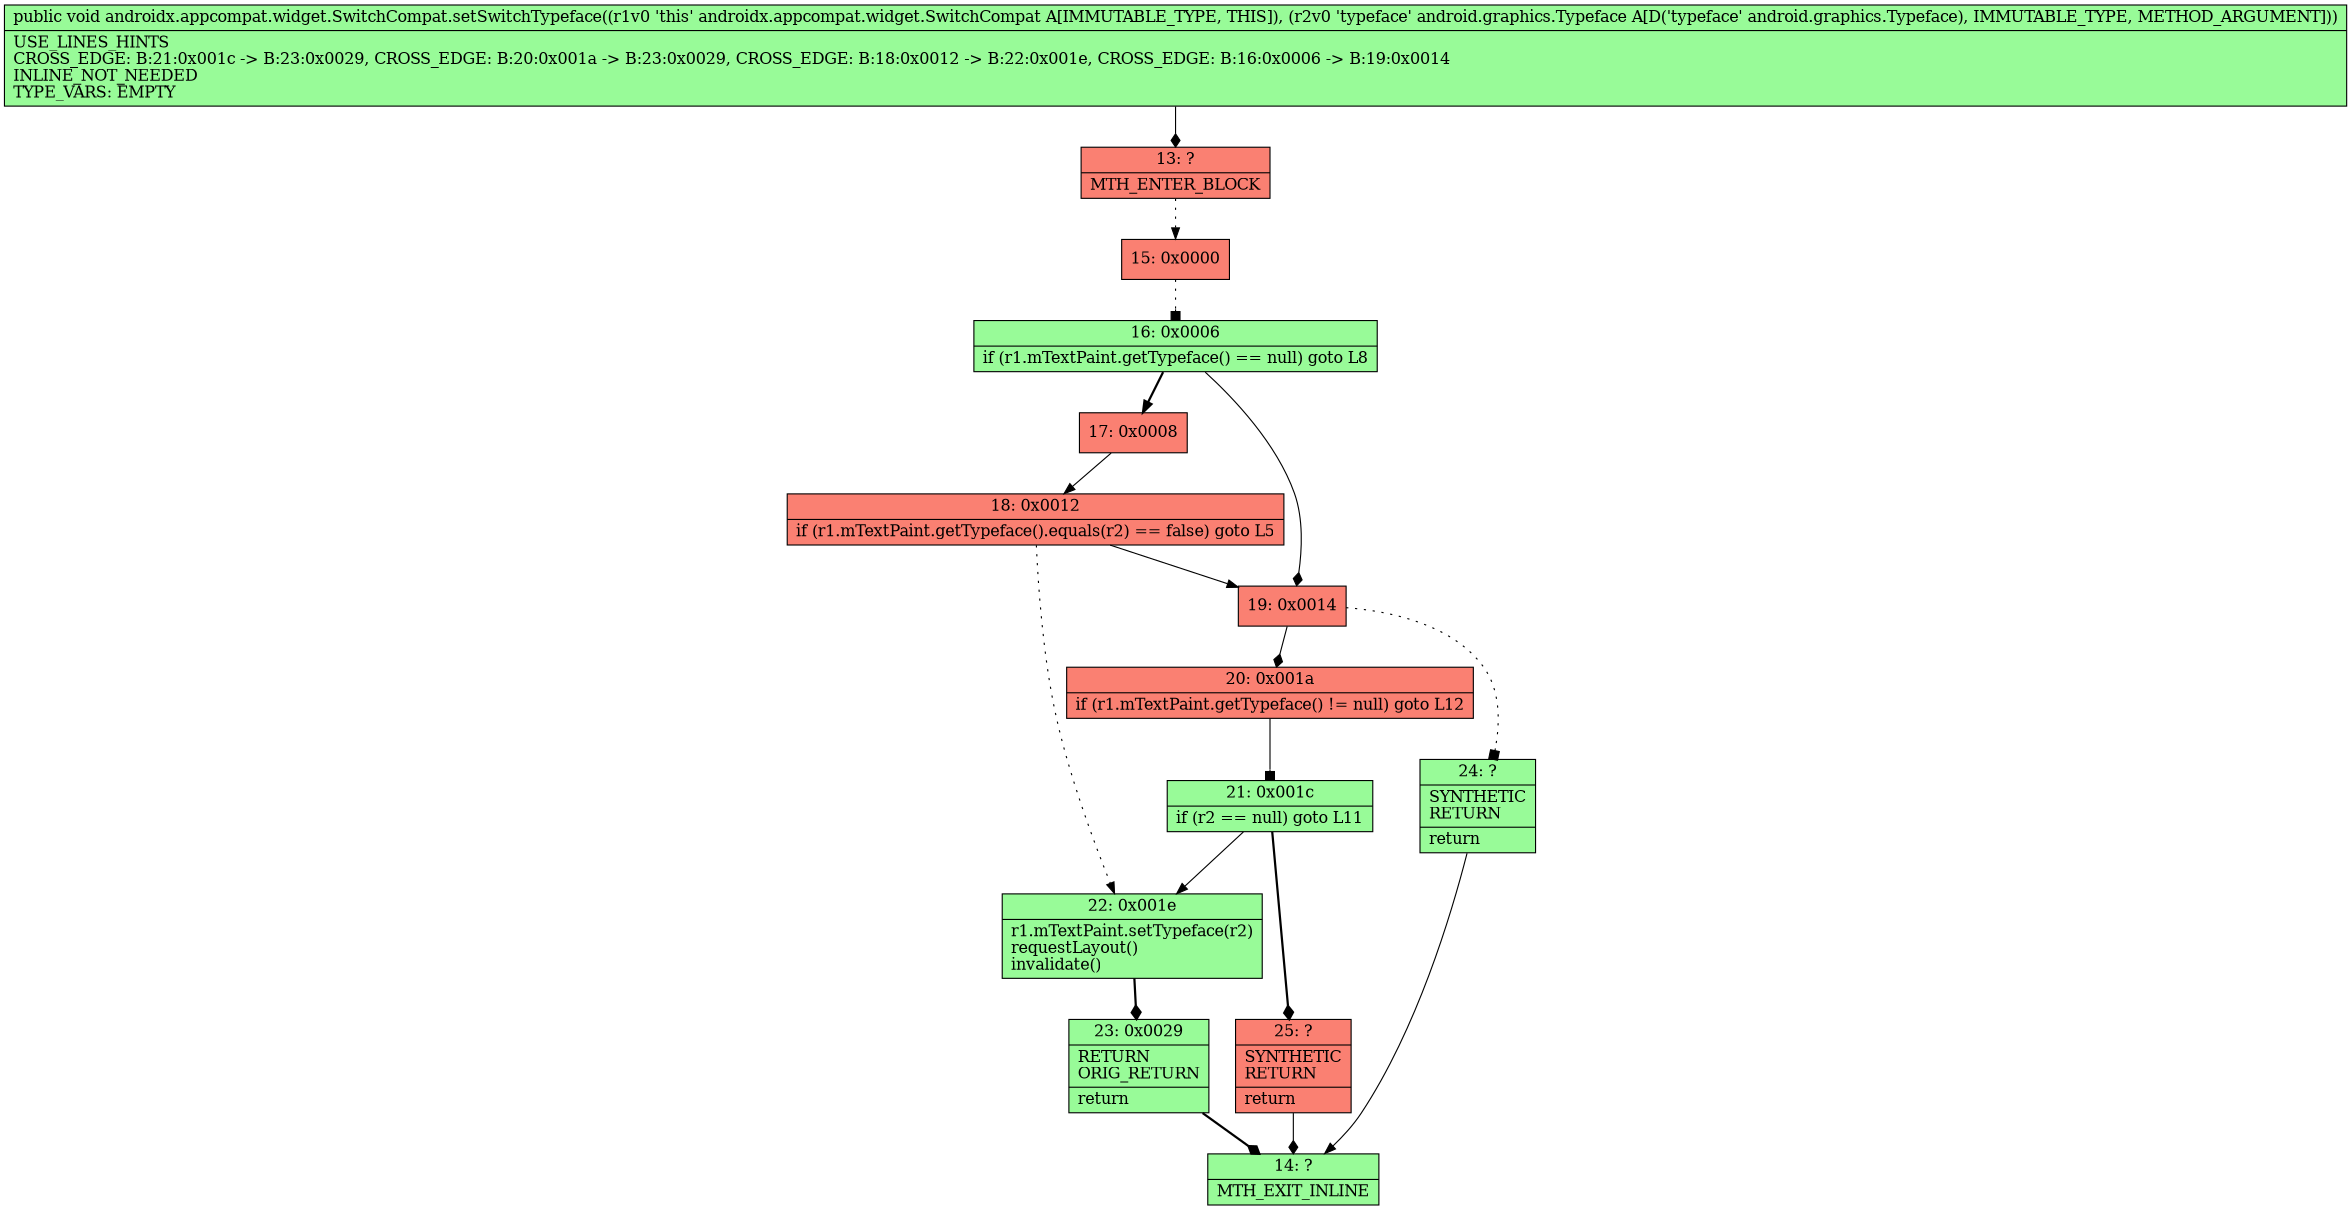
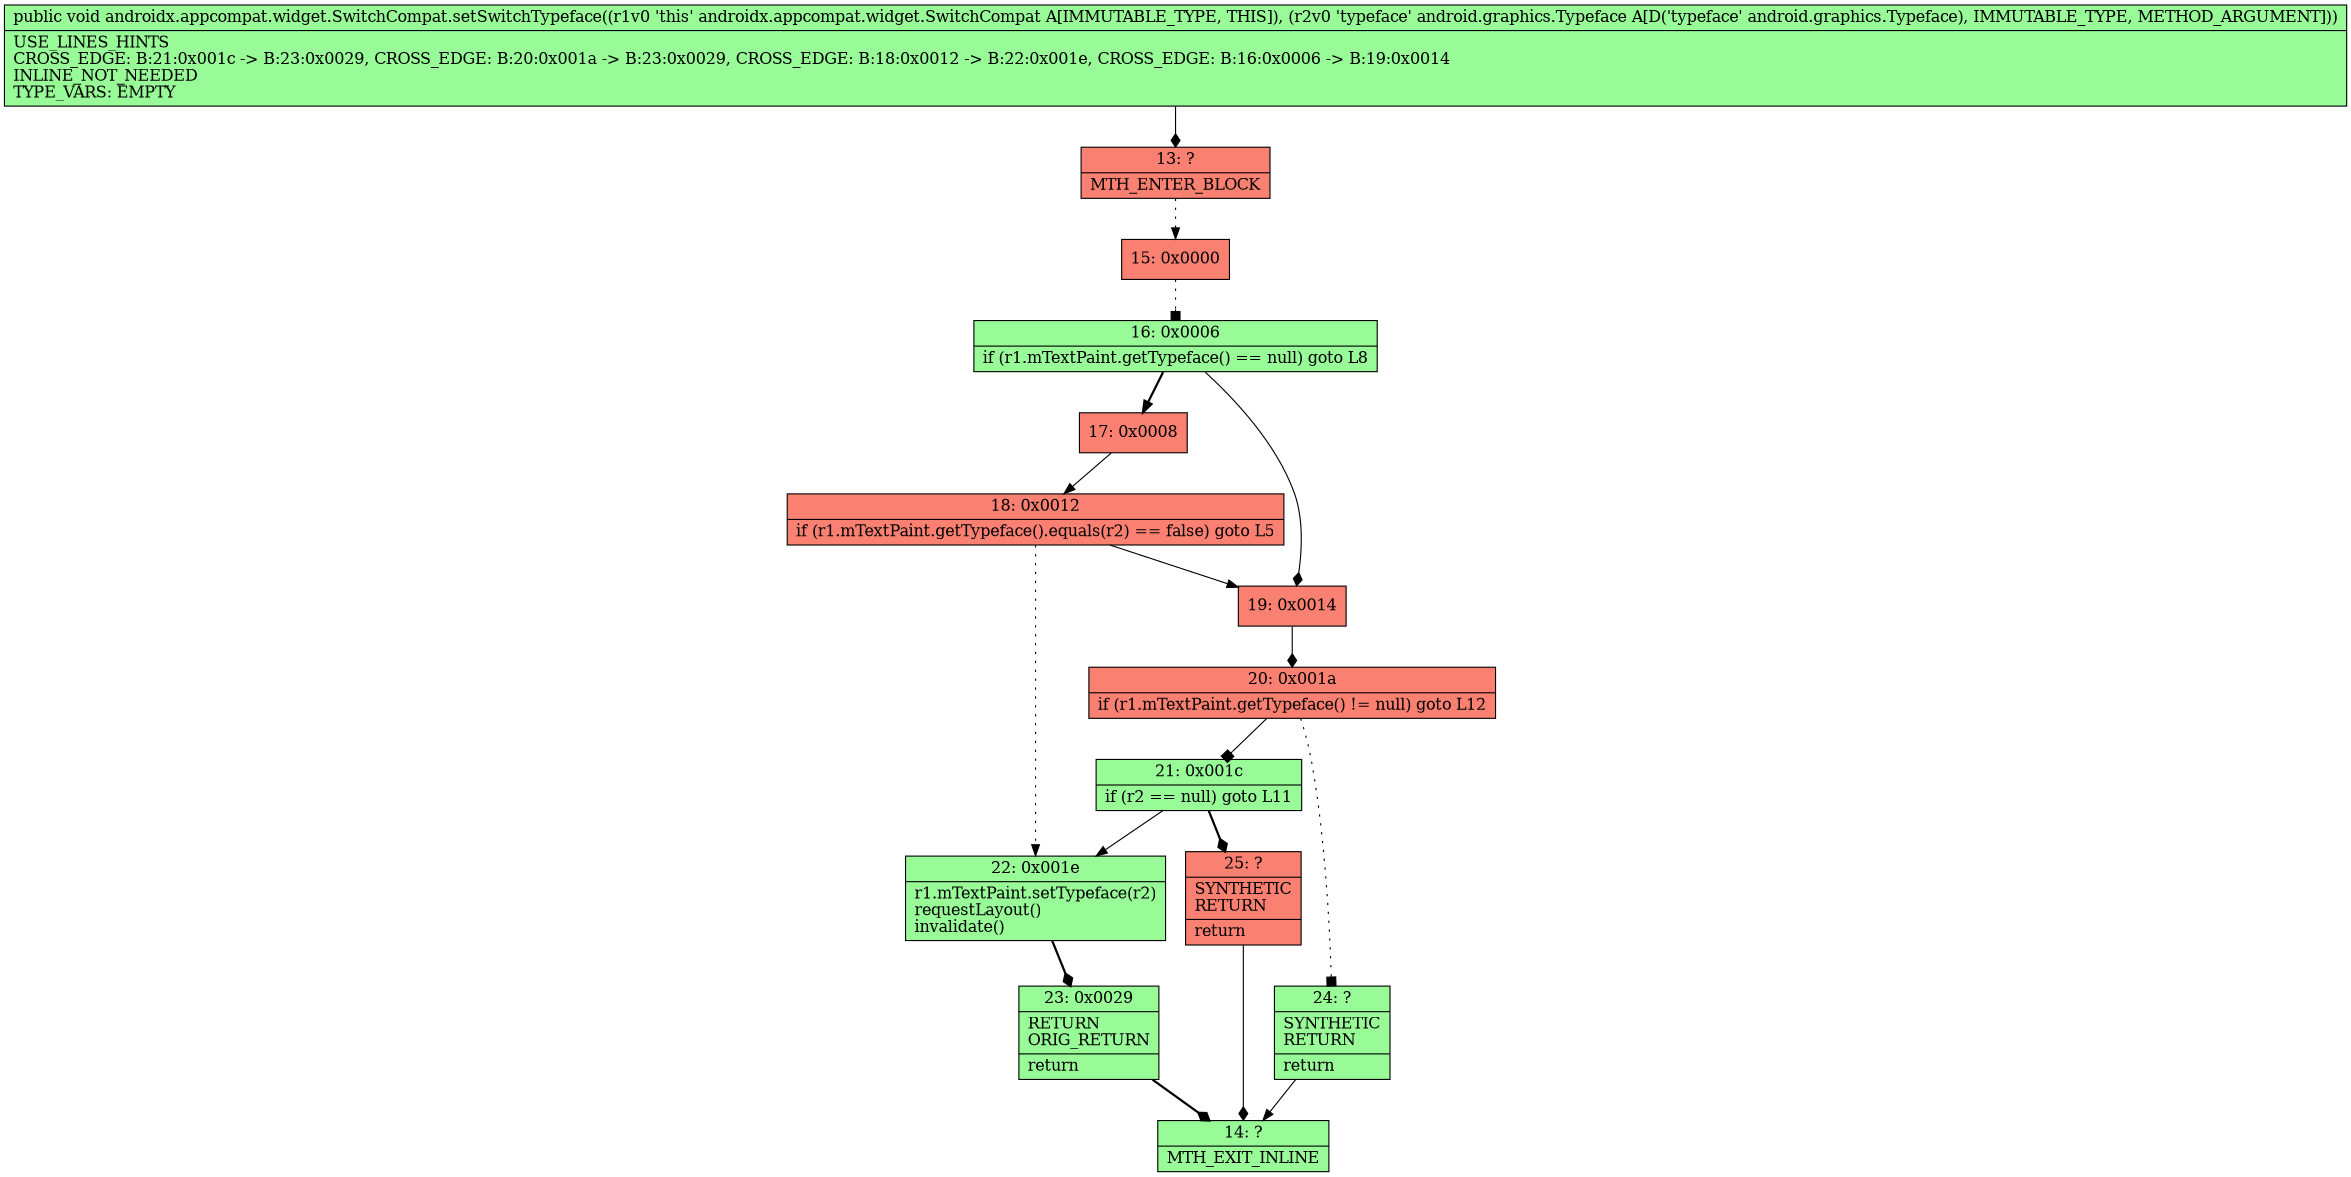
  digraph {
    node [fillcolor=salmon shape=record style=filled]
    edge [arrowhead=normal style=solid]
    n1 [label="{13\:\ ?|MTH_ENTER_BLOCK\l}"]
    n2 [label="{15\:\ 0x0000}"]
    n3 [fillcolor=palegreen label="{16\:\ 0x0006|if (r1.mTextPaint.getTypeface() == null) goto L8\l}"]
    n4 [label="{17\:\ 0x0008}"]
    n5 [label="{19\:\ 0x0014}"]
    n6 [label="{18\:\ 0x0012|if (r1.mTextPaint.getTypeface().equals(r2) == false) goto L5\l}"]
    n7 [label="{20\:\ 0x001a|if (r1.mTextPaint.getTypeface() != null) goto L12\l}"]
    n8 [fillcolor=palegreen label="{22\:\ 0x001e|r1.mTextPaint.setTypeface(r2)\lrequestLayout()\linvalidate()\l}"]
    n9 [fillcolor=palegreen label="{23\:\ 0x0029|RETURN\lORIG_RETURN\l|return\l}"]
    n10 [fillcolor=palegreen label="{14\:\ ?|MTH_EXIT_INLINE\l}"]
    n11 [fillcolor=palegreen label="{21\:\ 0x001c|if (r2 == null) goto L11\l}"]
    n12 [fillcolor=palegreen label="{24\:\ ?|SYNTHETIC\lRETURN\l|return\l}"]
    n13 [label="{25\:\ ?|SYNTHETIC\lRETURN\l|return\l}"]
    n14 [fillcolor=palegreen label="{public void androidx.appcompat.widget.SwitchCompat.setSwitchTypeface((r1v0 'this' androidx.appcompat.widget.SwitchCompat A[IMMUTABLE_TYPE, THIS]), (r2v0 'typeface' android.graphics.Typeface A[D('typeface' android.graphics.Typeface), IMMUTABLE_TYPE, METHOD_ARGUMENT]))  | USE_LINES_HINTS\lCROSS_EDGE: B:21:0x001c \-\> B:23:0x0029, CROSS_EDGE: B:20:0x001a \-\> B:23:0x0029, CROSS_EDGE: B:18:0x0012 \-\> B:22:0x001e, CROSS_EDGE: B:16:0x0006 \-\> B:19:0x0014\lINLINE_NOT_NEEDED\lTYPE_VARS: EMPTY\l}"]
    n1 -> n2 [style=dotted]
    n2 -> n3 [arrowhead=box style=dotted]
    n3 -> n4 [style=bold]
    n3 -> n5 [arrowhead=diamond]
    n4 -> n6
    n5 -> n7 [arrowhead=diamond]
    n6 -> n5
    n6 -> n8 [style=dotted]
    n7 -> n11 [arrowhead=box]
-   n5 -> n12 [arrowhead=box style=dotted]
+   n7 -> n12 [arrowhead=box style=dotted]
    n8 -> n9 [arrowhead=diamond style=bold]
    n9 -> n10 [arrowhead=diamond style=bold]
    n11 -> n8
    n11 -> n13 [arrowhead=diamond style=bold]
    n12 -> n10
    n13 -> n10 [arrowhead=diamond]
    n14 -> n1 [arrowhead=diamond]
  }
